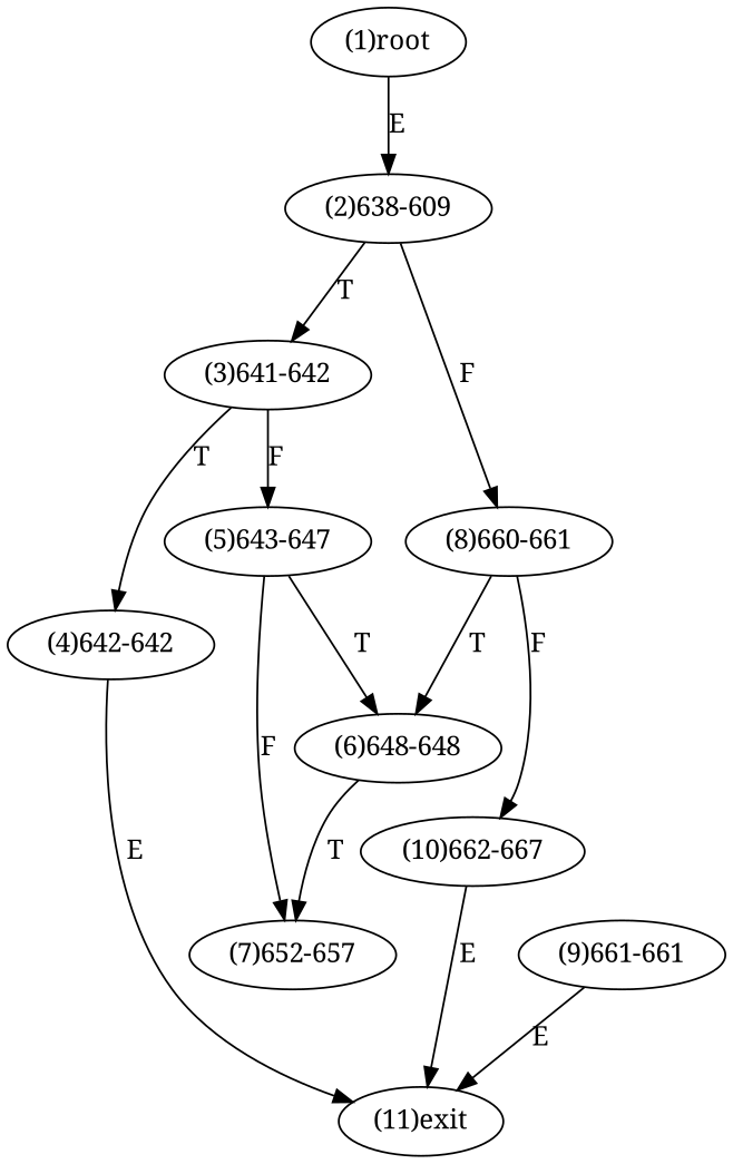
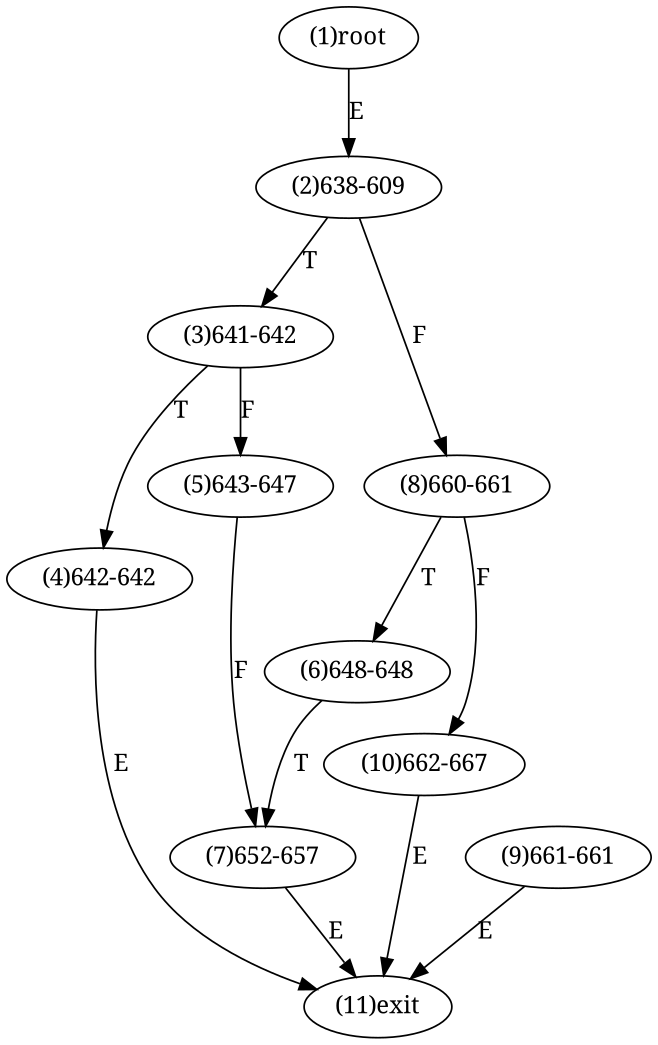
  digraph {
    fontname="Noto Serif"
    node [fontname="Noto Serif"]
    edge [fontname="Noto Serif"]
    n1 [label="(1)root"]
    n2 [label="(2)638-609"]
    n3 [label="(3)641-642"]
    n4 [label="(8)660-661"]
    n5 [label="(4)642-642"]
    n6 [label="(5)643-647"]
    n7 [label="(6)648-648"]
    n8 [label="(10)662-667"]
    n9 [label="(11)exit"]
    n10 [label="(7)652-657"]
    n11 [label="(9)661-661"]
    n1 -> n2 [label=E]
    n2 -> n3 [label=T]
    n2 -> n4 [label=F]
    n3 -> n5 [label=T]
    n3 -> n6 [label=F]
    n4 -> n7 [label=T]
    n4 -> n8 [label=F]
    n5 -> n9 [label=E]
-   n6 -> n7 [label=T]
    n6 -> n10 [label=F]
    n7 -> n10 [label=T]
    n8 -> n9 [label=E]
+   n10 -> n9 [label=E]
    n11 -> n9 [label=E]
  }
